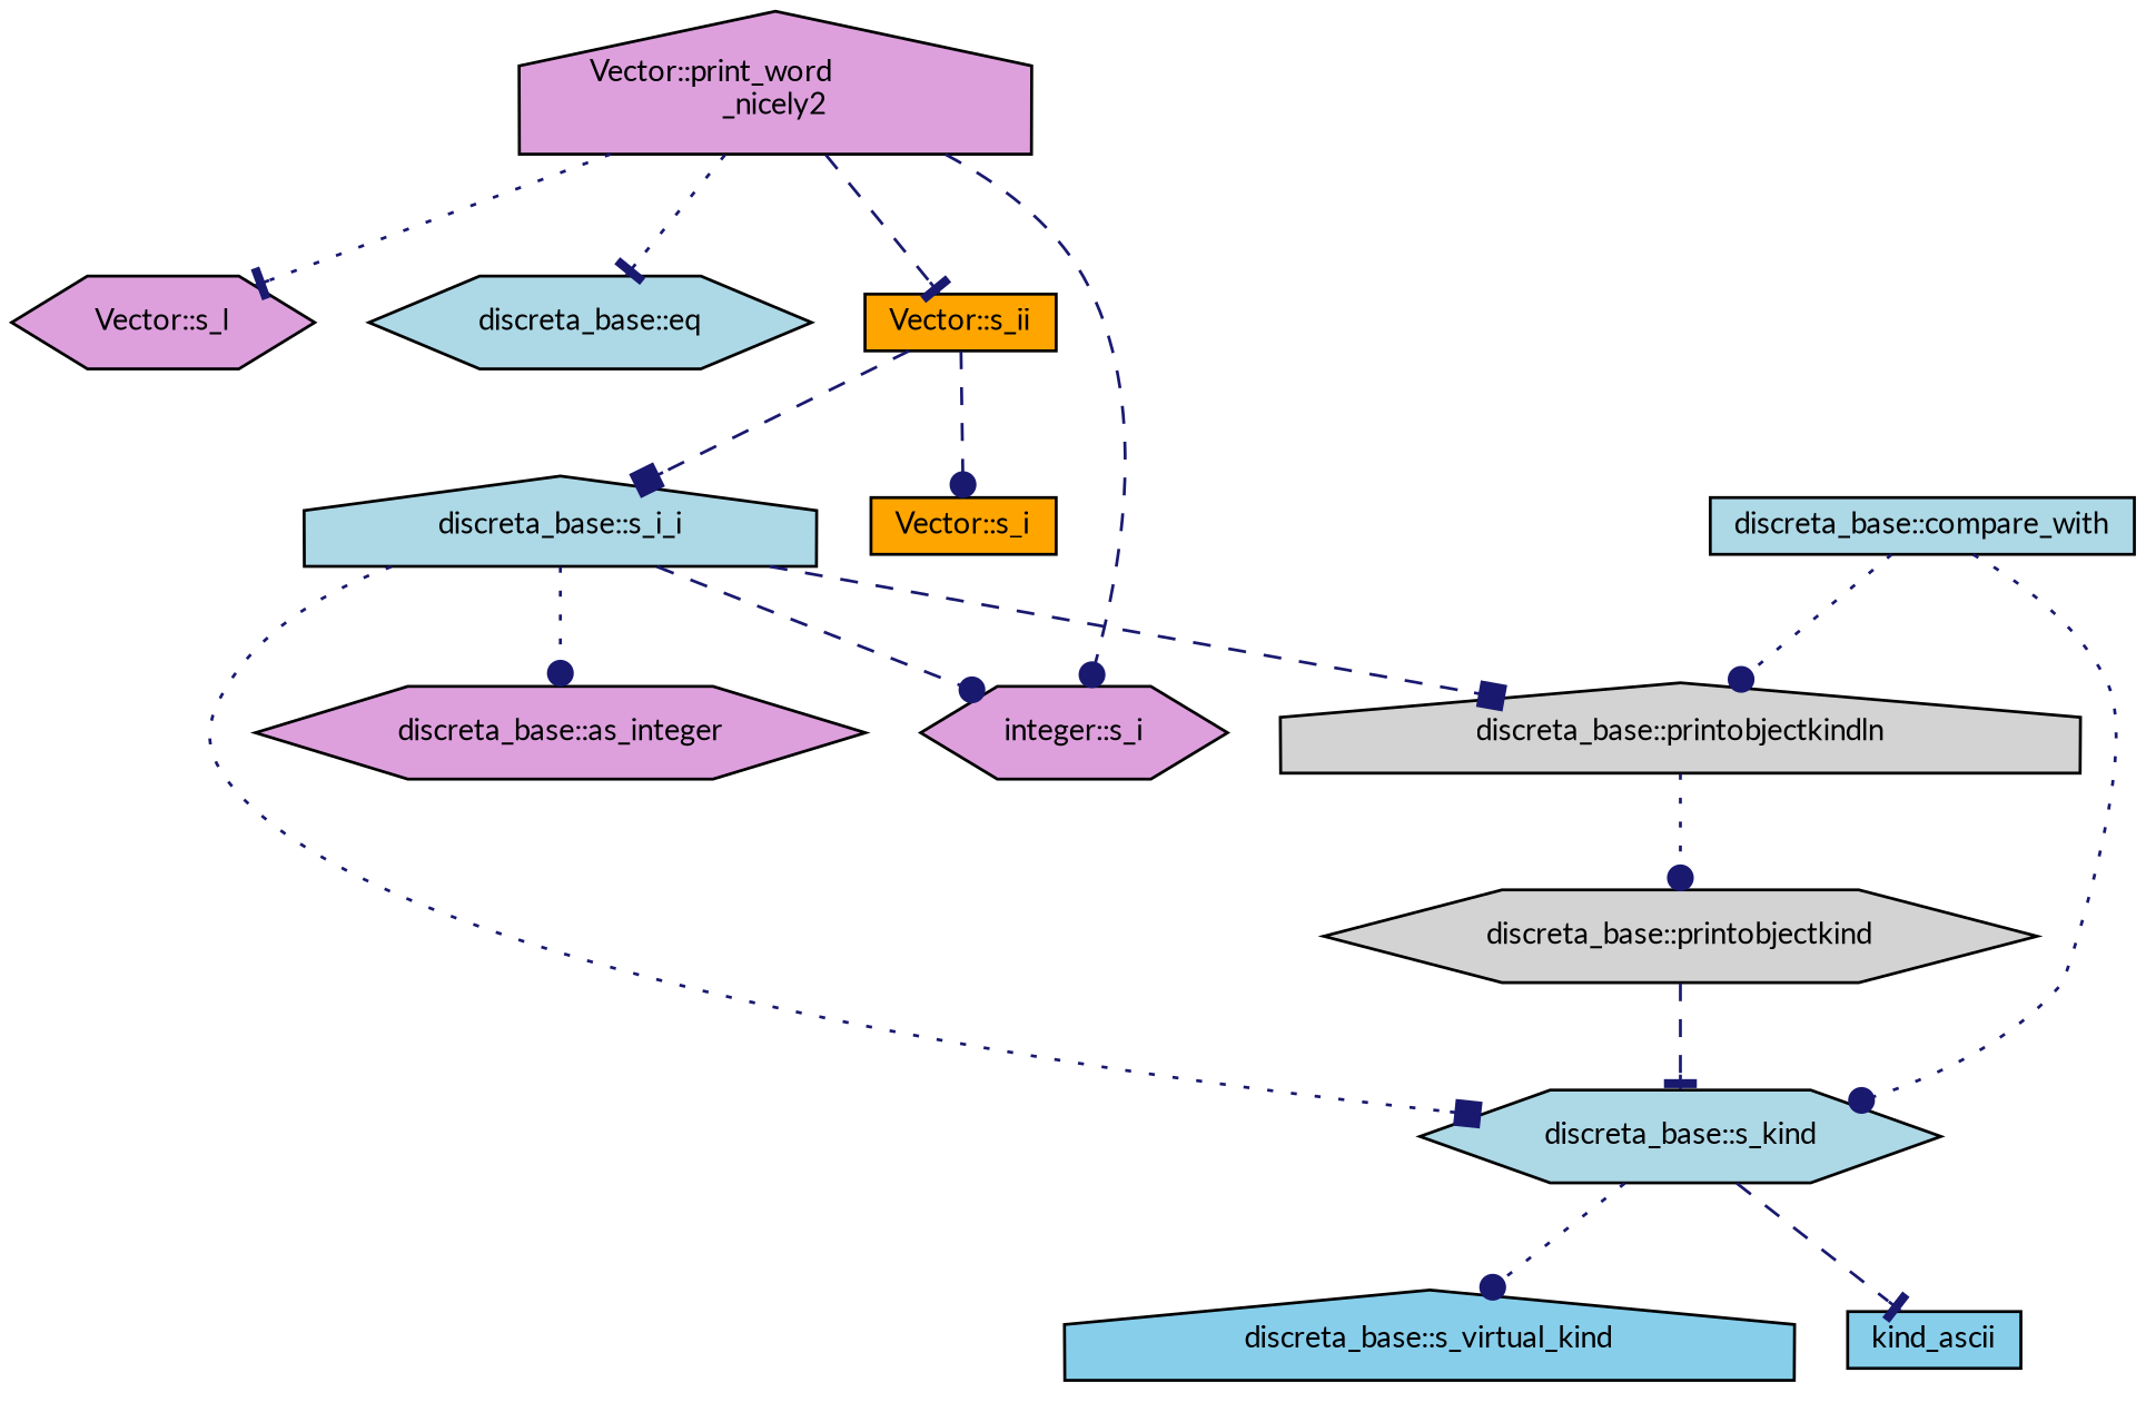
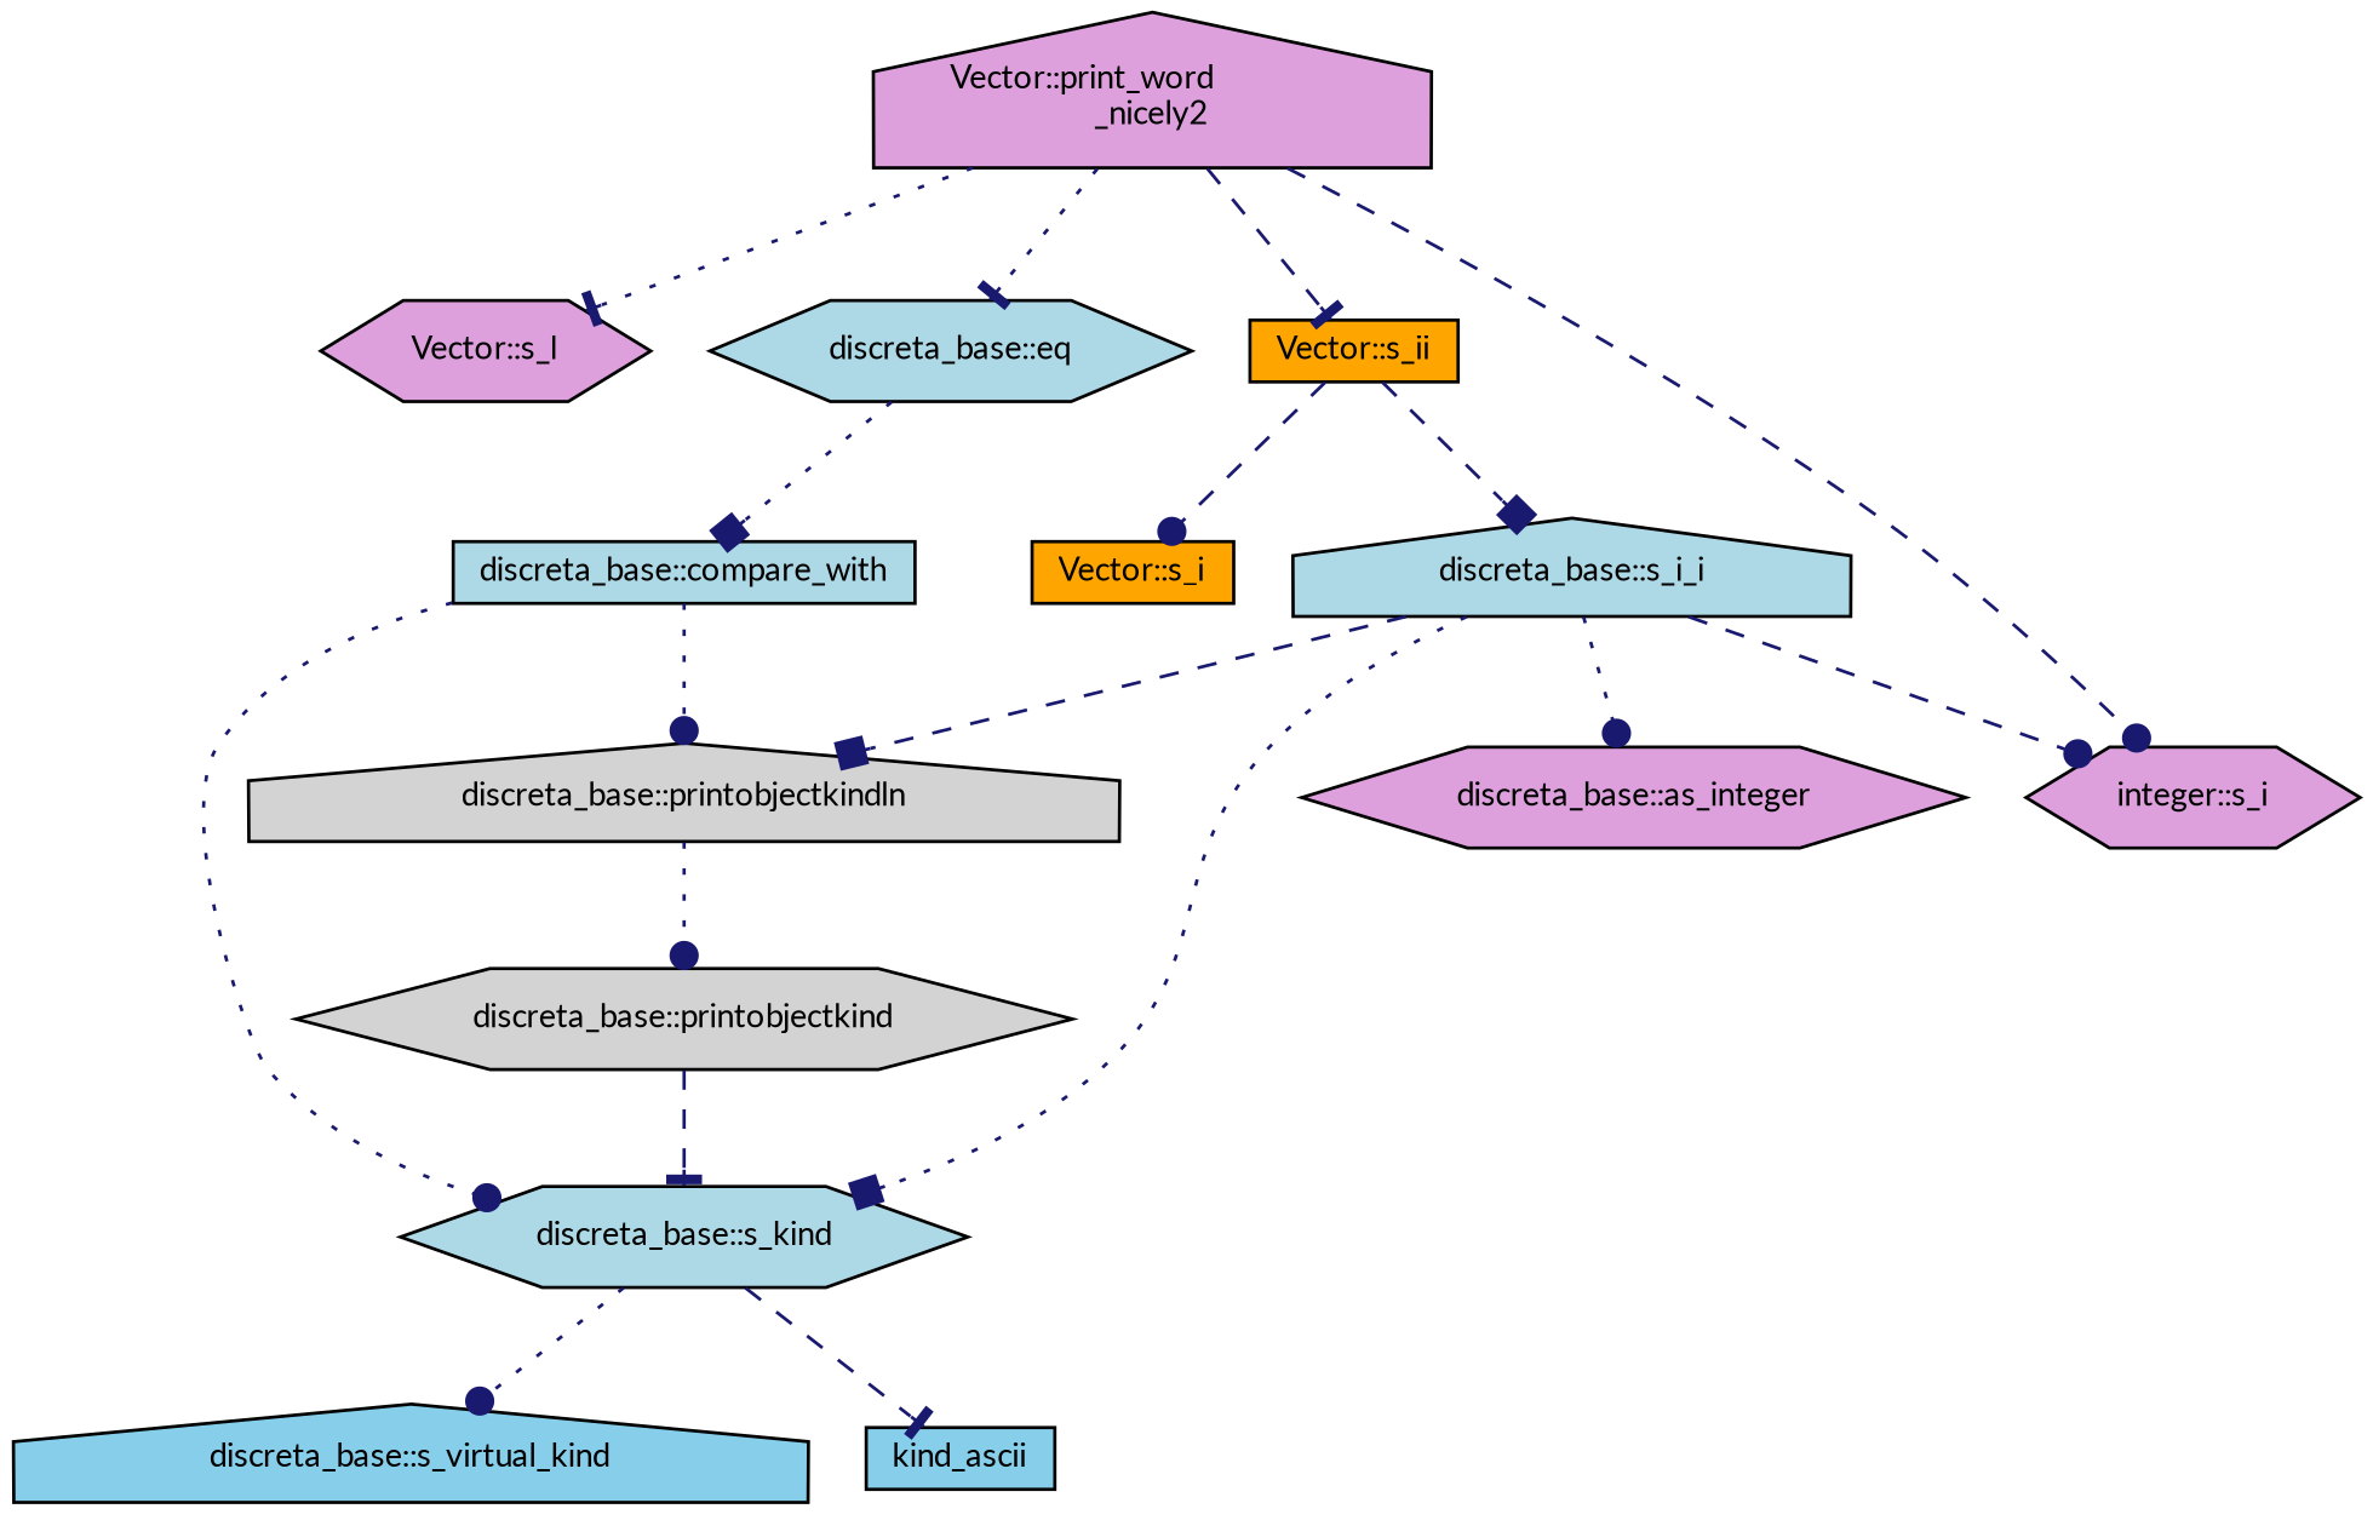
  digraph {
    fontname=Lato
    rankdir=TB
    node [color=black fillcolor=plum fontname=Lato fontsize=10 shape=hexagon style=filled]
    edge [arrowhead=dot color=midnightblue fontname=Lato fontsize=10 labelfontname=Helvetica labelfontsize=10 style=dotted]
    n1 [fontcolor=black height=0.2 label="Vector::print_word\l_nicely2" shape=house width=0.4]
    n2 [height=0.2 label="Vector::s_l" width=0.4]
    n3 [fillcolor=lightblue height=0.2 label="discreta_base::eq" width=0.4]
    n4 [fillcolor=orange height=0.2 label="Vector::s_ii" shape=box width=0.4]
    n5 [height=0.2 label="integer::s_i" width=0.4]
    n6 [fillcolor=orange height=0.2 label="Vector::s_i" shape=box width=0.4]
    n7 [fillcolor=lightblue height=0.2 label="discreta_base::compare_with" shape=box width=0.4]
    n8 [fillcolor=lightblue height=0.2 label="discreta_base::s_i_i" shape=house width=0.4]
    n9 [fillcolor=lightblue height=0.2 label="discreta_base::s_kind" width=0.4]
    n10 [fillcolor=lightgrey height=0.2 label="discreta_base::printobjectkindln" shape=house width=0.4]
    n11 [fillcolor=skyblue height=0.2 label="discreta_base::s_virtual_kind" shape=house width=0.4]
    n12 [fillcolor=skyblue height=0.2 label=kind_ascii shape=box width=0.4]
    n13 [fillcolor=lightgrey height=0.2 label="discreta_base::printobjectkind" width=0.4]
    n14 [height=0.2 label="discreta_base::as_integer" width=0.4]
    n1 -> n2 [arrowhead=tee]
    n1 -> n3 [arrowhead=tee]
    n1 -> n4 [arrowhead=tee style=dashed]
    n1 -> n5 [style=dashed]
+   n3 -> n7 [arrowhead=box]
    n4 -> n6 [style=dashed]
    n4 -> n8 [arrowhead=box style=dashed]
    n7 -> n9
    n7 -> n10
    n8 -> n5 [style=dashed]
    n8 -> n9 [arrowhead=box]
    n8 -> n10 [arrowhead=box style=dashed]
    n8 -> n14
    n9 -> n11
    n9 -> n12 [arrowhead=tee style=dashed]
    n10 -> n13
    n13 -> n9 [arrowhead=tee style=dashed]
  }
